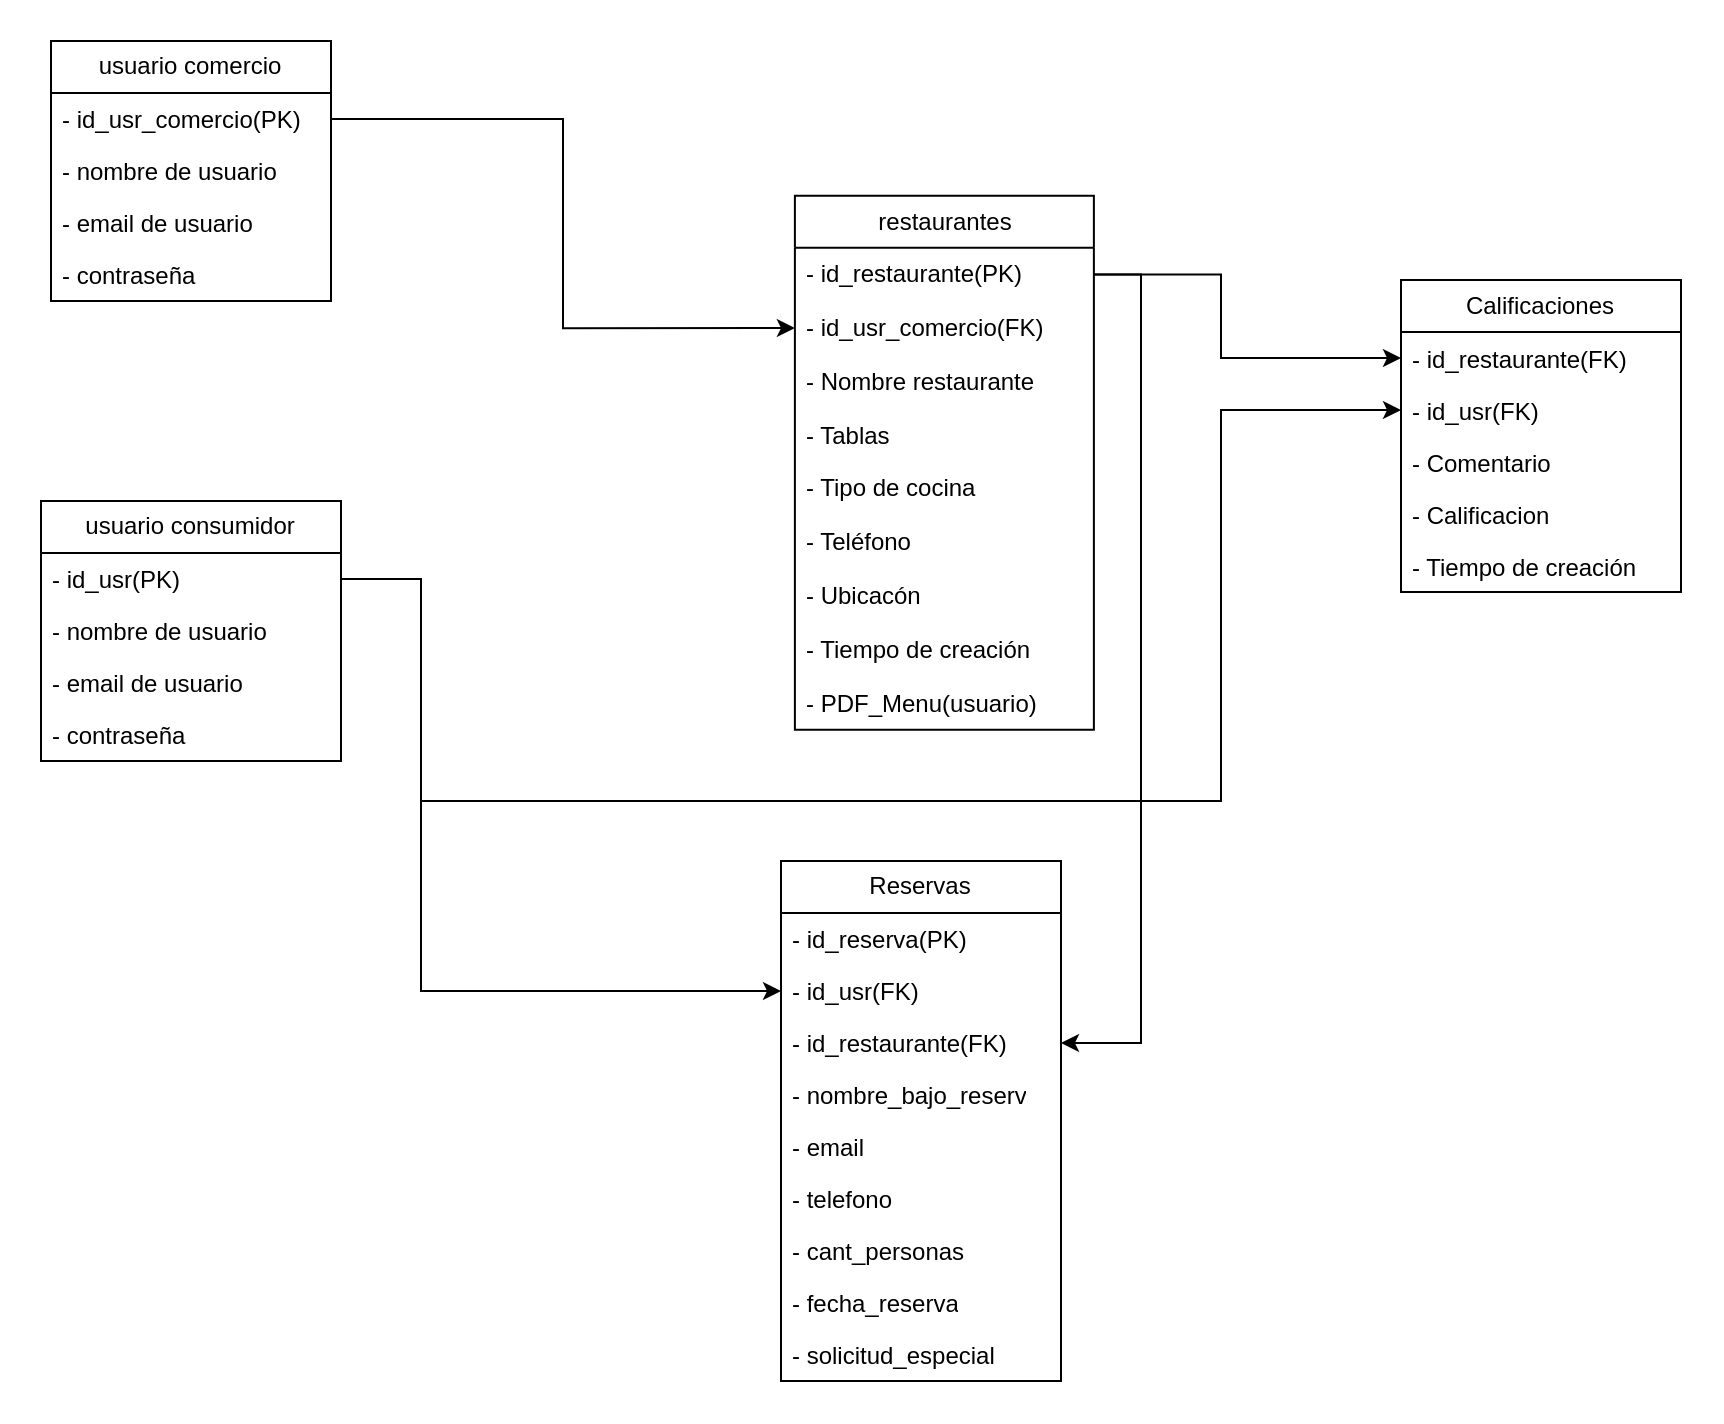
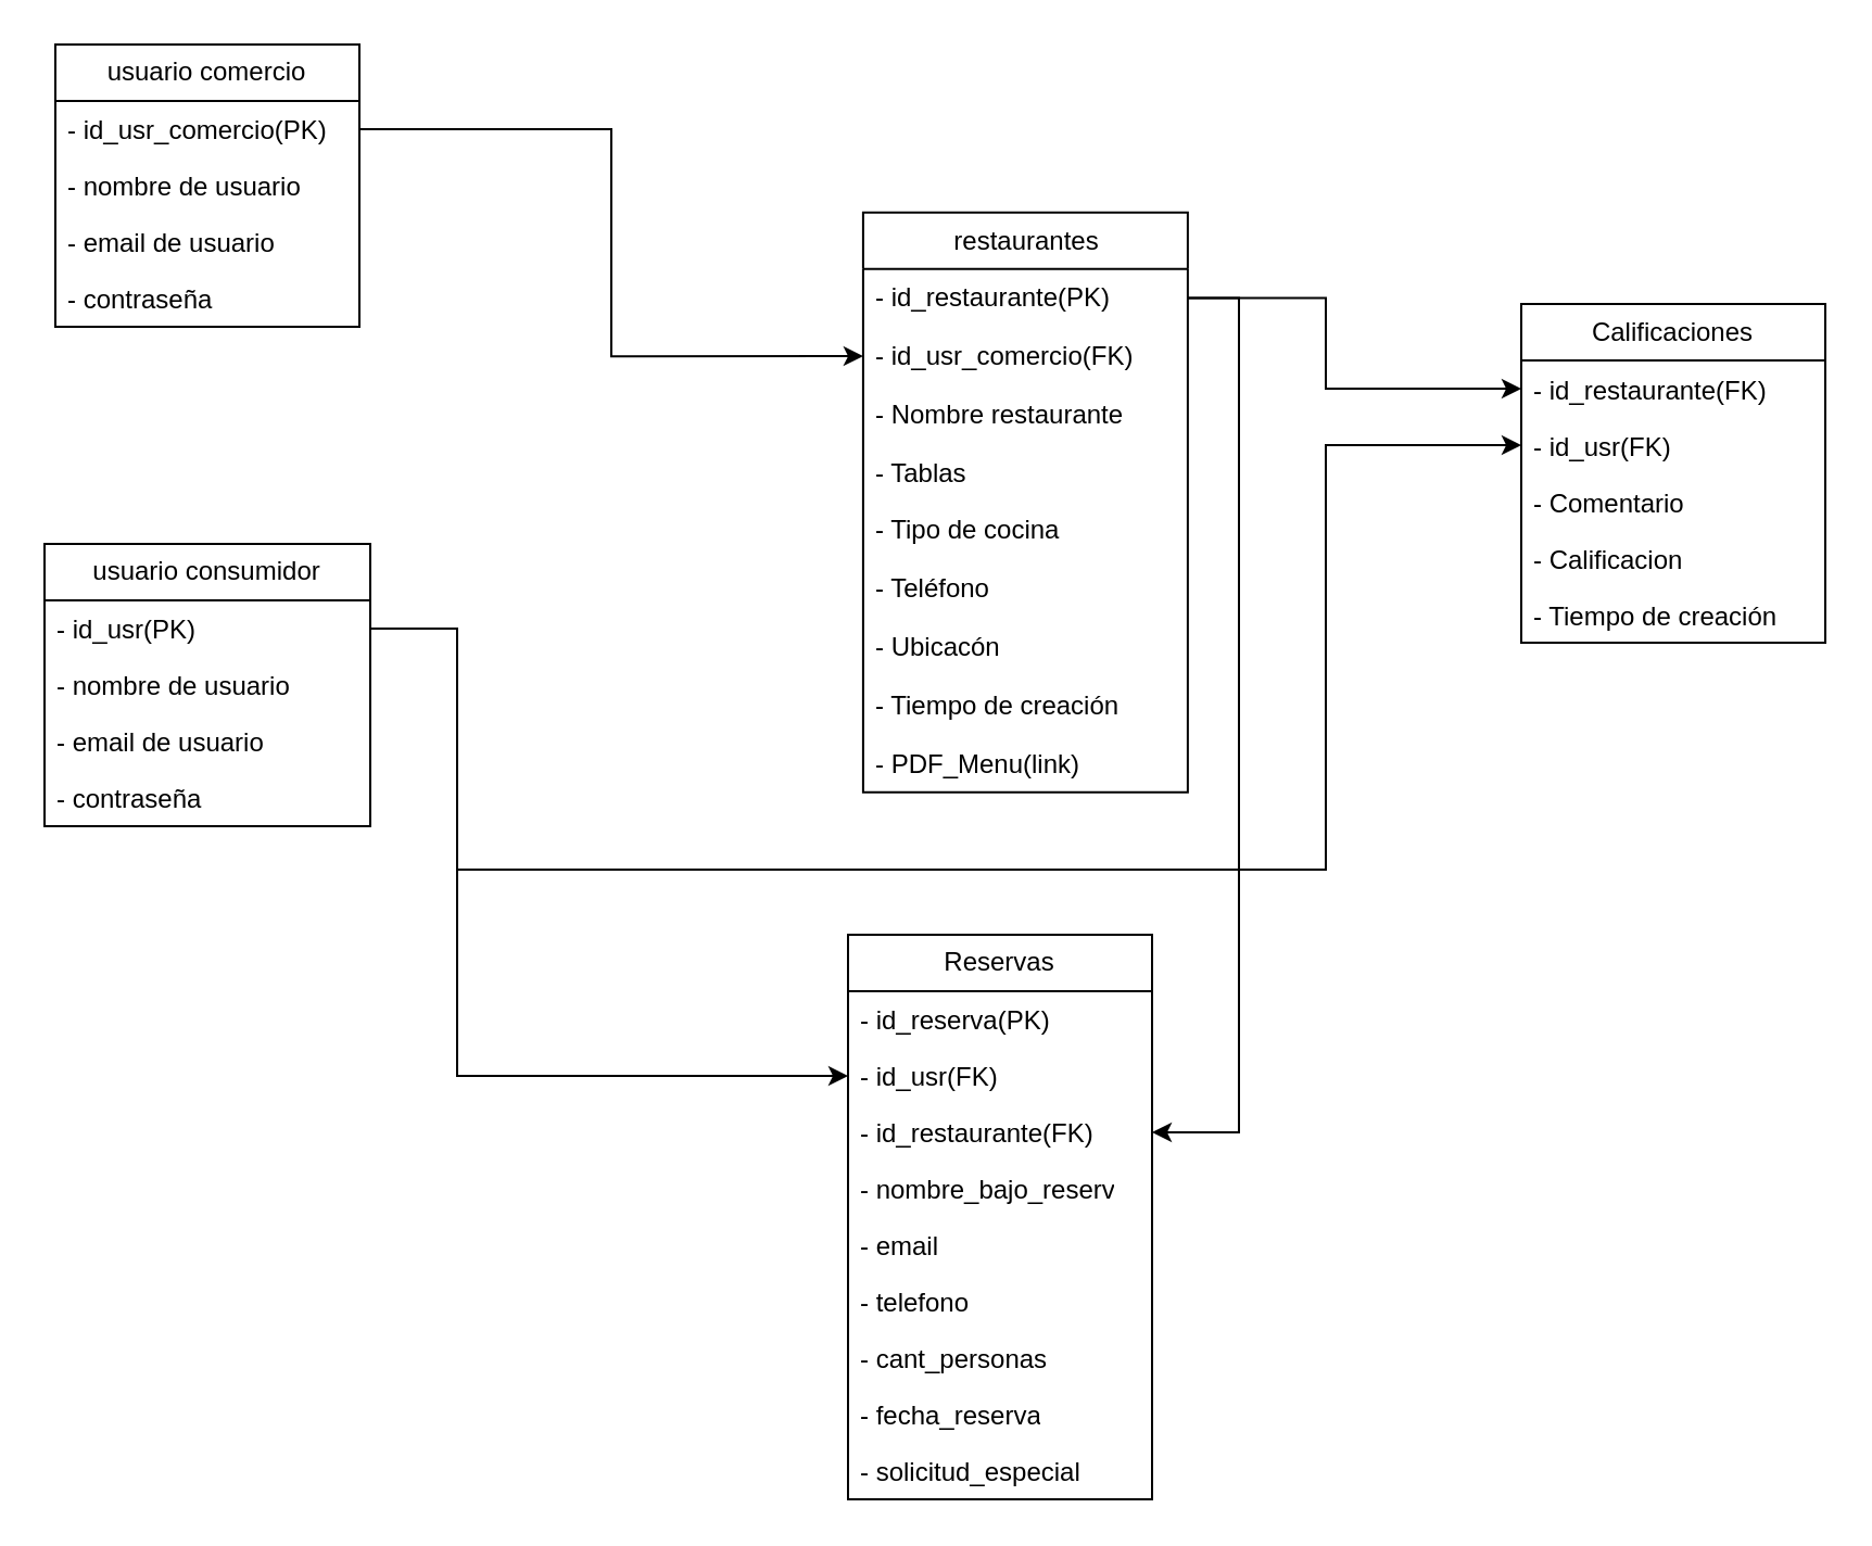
  <mxCell id="0" />
  <mxCell id="1" parent="0" />
  <mxCell id="2" value="Reservas" style="swimlane;fontStyle=0;childLayout=stackLayout;horizontal=1;startSize=26;fillColor=none;horizontalStack=0;resizeParent=1;resizeParentMax=0;resizeLast=0;collapsible=1;marginBottom=0;whiteSpace=wrap;html=1;" vertex="1" parent="1"><mxGeometry x="390" y="430" width="140" height="260" as="geometry" /></mxCell>
  <mxCell id="3" value="- id_reserva(PK)" style="text;strokeColor=none;fillColor=none;align=left;verticalAlign=top;spacingLeft=4;spacingRight=4;overflow=hidden;rotatable=0;points=[[0,0.5],[1,0.5]];portConstraint=eastwest;whiteSpace=wrap;html=1;" vertex="1" parent="2"><mxGeometry y="26" width="140" height="26" as="geometry" /></mxCell>
  <mxCell id="4" value="- id_usr(FK)" style="text;strokeColor=none;fillColor=none;align=left;verticalAlign=top;spacingLeft=4;spacingRight=4;overflow=hidden;rotatable=0;points=[[0,0.5],[1,0.5]];portConstraint=eastwest;whiteSpace=wrap;html=1;" vertex="1" parent="2"><mxGeometry y="52" width="140" height="26" as="geometry" /></mxCell>
  <mxCell id="5" value="- id_restaurante(FK)" style="text;strokeColor=none;fillColor=none;align=left;verticalAlign=top;spacingLeft=4;spacingRight=4;overflow=hidden;rotatable=0;points=[[0,0.5],[1,0.5]];portConstraint=eastwest;whiteSpace=wrap;html=1;" vertex="1" parent="2"><mxGeometry y="78" width="140" height="26" as="geometry" /></mxCell>
  <mxCell id="6" value="- nombre_bajo_reserv" style="text;strokeColor=none;fillColor=none;align=left;verticalAlign=top;spacingLeft=4;spacingRight=4;overflow=hidden;rotatable=0;points=[[0,0.5],[1,0.5]];portConstraint=eastwest;whiteSpace=wrap;html=1;" vertex="1" parent="2"><mxGeometry y="104" width="140" height="26" as="geometry" /></mxCell>
  <mxCell id="7" value="- email" style="text;strokeColor=none;fillColor=none;align=left;verticalAlign=top;spacingLeft=4;spacingRight=4;overflow=hidden;rotatable=0;points=[[0,0.5],[1,0.5]];portConstraint=eastwest;whiteSpace=wrap;html=1;" vertex="1" parent="2"><mxGeometry y="130" width="140" height="26" as="geometry" /></mxCell>
  <mxCell id="8" value="- telefono" style="text;strokeColor=none;fillColor=none;align=left;verticalAlign=top;spacingLeft=4;spacingRight=4;overflow=hidden;rotatable=0;points=[[0,0.5],[1,0.5]];portConstraint=eastwest;whiteSpace=wrap;html=1;" vertex="1" parent="2"><mxGeometry y="156" width="140" height="26" as="geometry" /></mxCell>
  <mxCell id="9" value="- cant_personas" style="text;strokeColor=none;fillColor=none;align=left;verticalAlign=top;spacingLeft=4;spacingRight=4;overflow=hidden;rotatable=0;points=[[0,0.5],[1,0.5]];portConstraint=eastwest;whiteSpace=wrap;html=1;" vertex="1" parent="2"><mxGeometry y="182" width="140" height="26" as="geometry" /></mxCell>
  <mxCell id="10" value="- fecha_reserva" style="text;strokeColor=none;fillColor=none;align=left;verticalAlign=top;spacingLeft=4;spacingRight=4;overflow=hidden;rotatable=0;points=[[0,0.5],[1,0.5]];portConstraint=eastwest;whiteSpace=wrap;html=1;" vertex="1" parent="2"><mxGeometry y="208" width="140" height="26" as="geometry" /></mxCell>
  <mxCell id="11" value="- solicitud_especial" style="text;strokeColor=none;fillColor=none;align=left;verticalAlign=top;spacingLeft=4;spacingRight=4;overflow=hidden;rotatable=0;points=[[0,0.5],[1,0.5]];portConstraint=eastwest;whiteSpace=wrap;html=1;" vertex="1" parent="2"><mxGeometry y="234" width="140" height="26" as="geometry" /></mxCell>
  <mxCell id="12" style="text;strokeColor=none;fillColor=none;align=left;verticalAlign=top;spacingLeft=4;spacingRight=4;overflow=hidden;rotatable=0;points=[[0,0.5],[1,0.5]];portConstraint=eastwest;whiteSpace=wrap;html=1;" vertex="1" parent="1"><mxGeometry x="396.949" y="282.665" width="117.458" height="14.739" as="geometry" /></mxCell>
  <mxCell id="13" style="text;strokeColor=none;fillColor=none;align=left;verticalAlign=top;spacingLeft=4;spacingRight=4;overflow=hidden;rotatable=0;points=[[0,0.5],[1,0.5]];portConstraint=eastwest;whiteSpace=wrap;html=1;" vertex="1" parent="1"><mxGeometry x="391.61" y="195.285" width="149.492" height="33.689" as="geometry" /></mxCell>
  <mxCell id="14" value="usuario consumidor" style="swimlane;fontStyle=0;childLayout=stackLayout;horizontal=1;startSize=26;fillColor=none;horizontalStack=0;resizeParent=1;resizeParentMax=0;resizeLast=0;collapsible=1;marginBottom=0;whiteSpace=wrap;html=1;" vertex="1" parent="1"><mxGeometry x="20" y="250" width="150" height="130" as="geometry" /></mxCell>
  <mxCell id="15" value="- id_usr(PK)" style="text;strokeColor=none;fillColor=none;align=left;verticalAlign=top;spacingLeft=4;spacingRight=4;overflow=hidden;rotatable=0;points=[[0,0.5],[1,0.5]];portConstraint=eastwest;whiteSpace=wrap;html=1;" vertex="1" parent="14"><mxGeometry y="26" width="150" height="26" as="geometry" /></mxCell>
  <mxCell id="16" value="- nombre de usuario" style="text;strokeColor=none;fillColor=none;align=left;verticalAlign=top;spacingLeft=4;spacingRight=4;overflow=hidden;rotatable=0;points=[[0,0.5],[1,0.5]];portConstraint=eastwest;whiteSpace=wrap;html=1;" vertex="1" parent="14"><mxGeometry y="52" width="150" height="26" as="geometry" /></mxCell>
  <mxCell id="17" value="- email de usuario" style="text;strokeColor=none;fillColor=none;align=left;verticalAlign=top;spacingLeft=4;spacingRight=4;overflow=hidden;rotatable=0;points=[[0,0.5],[1,0.5]];portConstraint=eastwest;whiteSpace=wrap;html=1;" vertex="1" parent="14"><mxGeometry y="78" width="150" height="26" as="geometry" /></mxCell>
  <mxCell id="18" value="- contraseña" style="text;strokeColor=none;fillColor=none;align=left;verticalAlign=top;spacingLeft=4;spacingRight=4;overflow=hidden;rotatable=0;points=[[0,0.5],[1,0.5]];portConstraint=eastwest;whiteSpace=wrap;html=1;" vertex="1" parent="14"><mxGeometry y="104" width="150" height="26" as="geometry" /></mxCell>
  <mxCell id="19" value="restaurantes" style="swimlane;fontStyle=0;childLayout=stackLayout;horizontal=1;startSize=26;fillColor=none;horizontalStack=0;resizeParent=1;resizeParentMax=0;resizeLast=0;collapsible=1;marginBottom=0;html=1;verticalAlign=top;container=0;" vertex="1" parent="1"><mxGeometry x="396.949" y="97.38" width="149.491" height="267.016" as="geometry" /></mxCell>
  <mxCell id="20" value="- id_restaurante(PK)" style="text;strokeColor=none;fillColor=none;align=left;verticalAlign=top;spacingLeft=4;spacingRight=4;overflow=hidden;rotatable=0;points=[[0,0.5],[1,0.5]];portConstraint=eastwest;whiteSpace=wrap;html=1;container=0;" vertex="1" parent="19"><mxGeometry y="26" width="149.491" height="26.78" as="geometry" /></mxCell>
  <mxCell id="21" value="- id_usr_comercio(FK)" style="text;strokeColor=none;fillColor=none;align=left;verticalAlign=top;spacingLeft=4;spacingRight=4;overflow=hidden;rotatable=0;points=[[0,0.5],[1,0.5]];portConstraint=eastwest;whiteSpace=wrap;html=1;container=0;" vertex="1" parent="19"><mxGeometry y="52.78" width="149.491" height="26.78" as="geometry" /></mxCell>
  <mxCell id="22" value="- Nombre restaurante" style="text;strokeColor=none;fillColor=none;align=left;verticalAlign=top;spacingLeft=4;spacingRight=4;overflow=hidden;rotatable=0;points=[[0,0.5],[1,0.5]];portConstraint=eastwest;whiteSpace=wrap;html=1;container=0;" vertex="1" parent="19"><mxGeometry y="79.559" width="149.491" height="26.78" as="geometry" /></mxCell>
  <mxCell id="23" value="- Tablas" style="text;strokeColor=none;fillColor=none;align=left;verticalAlign=top;spacingLeft=4;spacingRight=4;overflow=hidden;rotatable=0;points=[[0,0.5],[1,0.5]];portConstraint=eastwest;whiteSpace=wrap;html=1;container=0;" vertex="1" parent="19"><mxGeometry y="106.339" width="149.491" height="26.78" as="geometry" /></mxCell>
  <mxCell id="24" value="- Tipo de cocina" style="text;strokeColor=none;fillColor=none;align=left;verticalAlign=top;spacingLeft=4;spacingRight=4;overflow=hidden;rotatable=0;points=[[0,0.5],[1,0.5]];portConstraint=eastwest;whiteSpace=wrap;html=1;container=0;" vertex="1" parent="19"><mxGeometry y="133.118" width="149.491" height="26.78" as="geometry" /></mxCell>
  <mxCell id="25" value="- Teléfono" style="text;strokeColor=none;fillColor=none;align=left;verticalAlign=top;spacingLeft=4;spacingRight=4;overflow=hidden;rotatable=0;points=[[0,0.5],[1,0.5]];portConstraint=eastwest;whiteSpace=wrap;html=1;container=0;" vertex="1" parent="19"><mxGeometry y="159.898" width="149.491" height="26.78" as="geometry" /></mxCell>
  <mxCell id="26" value="- Ubicacón" style="text;strokeColor=none;fillColor=none;align=left;verticalAlign=top;spacingLeft=4;spacingRight=4;overflow=hidden;rotatable=0;points=[[0,0.5],[1,0.5]];portConstraint=eastwest;whiteSpace=wrap;html=1;container=0;" vertex="1" parent="19"><mxGeometry y="186.677" width="149.491" height="26.78" as="geometry" /></mxCell>
  <mxCell id="27" value="- Tiempo de creación" style="text;strokeColor=none;fillColor=none;align=left;verticalAlign=top;spacingLeft=4;spacingRight=4;overflow=hidden;rotatable=0;points=[[0,0.5],[1,0.5]];portConstraint=eastwest;whiteSpace=wrap;html=1;container=0;" vertex="1" parent="19"><mxGeometry y="213.457" width="149.491" height="26.78" as="geometry" /></mxCell>
- <mxCell id="28" value="- PDF_Menu(usuario)" style="text;strokeColor=none;fillColor=none;align=left;verticalAlign=top;spacingLeft=4;spacingRight=4;overflow=hidden;rotatable=0;points=[[0,0.5],[1,0.5]];portConstraint=eastwest;whiteSpace=wrap;html=1;container=0;" vertex="1" parent="19"><mxGeometry y="240.236" width="149.491" height="26.78" as="geometry" /></mxCell>
+ <mxCell id="28" value="- PDF_Menu(link)" style="text;strokeColor=none;fillColor=none;align=left;verticalAlign=top;spacingLeft=4;spacingRight=4;overflow=hidden;rotatable=0;points=[[0,0.5],[1,0.5]];portConstraint=eastwest;whiteSpace=wrap;html=1;container=0;" vertex="1" parent="19"><mxGeometry y="240.236" width="149.491" height="26.78" as="geometry" /></mxCell>
  <mxCell id="29" value="Calificaciones" style="swimlane;fontStyle=0;childLayout=stackLayout;horizontal=1;startSize=26;fillColor=none;horizontalStack=0;resizeParent=1;resizeParentMax=0;resizeLast=0;collapsible=1;marginBottom=0;whiteSpace=wrap;html=1;" vertex="1" parent="1"><mxGeometry x="700" y="139.5" width="140" height="156" as="geometry" /></mxCell>
  <mxCell id="30" value="- id_restaurante(FK)" style="text;strokeColor=none;fillColor=none;align=left;verticalAlign=top;spacingLeft=4;spacingRight=4;overflow=hidden;rotatable=0;points=[[0,0.5],[1,0.5]];portConstraint=eastwest;whiteSpace=wrap;html=1;" vertex="1" parent="29"><mxGeometry y="26" width="140" height="26" as="geometry" /></mxCell>
  <mxCell id="31" value="- id_usr(FK)" style="text;strokeColor=none;fillColor=none;align=left;verticalAlign=top;spacingLeft=4;spacingRight=4;overflow=hidden;rotatable=0;points=[[0,0.5],[1,0.5]];portConstraint=eastwest;whiteSpace=wrap;html=1;" vertex="1" parent="29"><mxGeometry y="52" width="140" height="26" as="geometry" /></mxCell>
  <mxCell id="32" value="- Comentario" style="text;strokeColor=none;fillColor=none;align=left;verticalAlign=top;spacingLeft=4;spacingRight=4;overflow=hidden;rotatable=0;points=[[0,0.5],[1,0.5]];portConstraint=eastwest;whiteSpace=wrap;html=1;" vertex="1" parent="29"><mxGeometry y="78" width="140" height="26" as="geometry" /></mxCell>
  <mxCell id="33" value="- Calificacion" style="text;strokeColor=none;fillColor=none;align=left;verticalAlign=top;spacingLeft=4;spacingRight=4;overflow=hidden;rotatable=0;points=[[0,0.5],[1,0.5]];portConstraint=eastwest;whiteSpace=wrap;html=1;" vertex="1" parent="29"><mxGeometry y="104" width="140" height="26" as="geometry" /></mxCell>
  <mxCell id="34" value="- Tiempo de creación" style="text;strokeColor=none;fillColor=none;align=left;verticalAlign=top;spacingLeft=4;spacingRight=4;overflow=hidden;rotatable=0;points=[[0,0.5],[1,0.5]];portConstraint=eastwest;whiteSpace=wrap;html=1;" vertex="1" parent="29"><mxGeometry y="130" width="140" height="26" as="geometry" /></mxCell>
  <mxCell id="35" style="edgeStyle=orthogonalEdgeStyle;rounded=0;orthogonalLoop=1;jettySize=auto;html=1;exitX=1;exitY=0.5;exitDx=0;exitDy=0;entryX=0;entryY=0.5;entryDx=0;entryDy=0;" edge="1" parent="1" source="20" target="30"><mxGeometry relative="1" as="geometry"><Array as="points"><mxPoint x="610" y="137" /><mxPoint x="610" y="178" /></Array></mxGeometry></mxCell>
  <mxCell id="36" style="edgeStyle=orthogonalEdgeStyle;rounded=0;orthogonalLoop=1;jettySize=auto;html=1;exitX=1;exitY=0.5;exitDx=0;exitDy=0;entryX=1;entryY=0.5;entryDx=0;entryDy=0;" edge="1" parent="1" source="20" target="5"><mxGeometry relative="1" as="geometry"><Array as="points"><mxPoint x="570" y="137" /><mxPoint x="570" y="521" /></Array></mxGeometry></mxCell>
  <mxCell id="37" value="usuario comercio" style="swimlane;fontStyle=0;childLayout=stackLayout;horizontal=1;startSize=26;fillColor=none;horizontalStack=0;resizeParent=1;resizeParentMax=0;resizeLast=0;collapsible=1;marginBottom=0;whiteSpace=wrap;html=1;" vertex="1" parent="1"><mxGeometry x="25" y="20" width="140" height="130" as="geometry" /></mxCell>
  <mxCell id="38" value="- id_usr_comercio(PK)" style="text;strokeColor=none;fillColor=none;align=left;verticalAlign=top;spacingLeft=4;spacingRight=4;overflow=hidden;rotatable=0;points=[[0,0.5],[1,0.5]];portConstraint=eastwest;whiteSpace=wrap;html=1;" vertex="1" parent="37"><mxGeometry y="26" width="140" height="26" as="geometry" /></mxCell>
  <mxCell id="39" value="- nombre de usuario" style="text;strokeColor=none;fillColor=none;align=left;verticalAlign=top;spacingLeft=4;spacingRight=4;overflow=hidden;rotatable=0;points=[[0,0.5],[1,0.5]];portConstraint=eastwest;whiteSpace=wrap;html=1;" vertex="1" parent="37"><mxGeometry y="52" width="140" height="26" as="geometry" /></mxCell>
  <mxCell id="40" value="- email de usuario" style="text;strokeColor=none;fillColor=none;align=left;verticalAlign=top;spacingLeft=4;spacingRight=4;overflow=hidden;rotatable=0;points=[[0,0.5],[1,0.5]];portConstraint=eastwest;whiteSpace=wrap;html=1;" vertex="1" parent="37"><mxGeometry y="78" width="140" height="26" as="geometry" /></mxCell>
  <mxCell id="41" value="- contraseña" style="text;strokeColor=none;fillColor=none;align=left;verticalAlign=top;spacingLeft=4;spacingRight=4;overflow=hidden;rotatable=0;points=[[0,0.5],[1,0.5]];portConstraint=eastwest;whiteSpace=wrap;html=1;" vertex="1" parent="37"><mxGeometry y="104" width="140" height="26" as="geometry" /></mxCell>
  <mxCell id="42" style="edgeStyle=orthogonalEdgeStyle;rounded=0;orthogonalLoop=1;jettySize=auto;html=1;exitX=1;exitY=0.5;exitDx=0;exitDy=0;entryX=0;entryY=0.5;entryDx=0;entryDy=0;" edge="1" parent="1" source="38" target="21"><mxGeometry relative="1" as="geometry" /></mxCell>
  <mxCell id="43" style="edgeStyle=orthogonalEdgeStyle;rounded=0;orthogonalLoop=1;jettySize=auto;html=1;exitX=1;exitY=0.5;exitDx=0;exitDy=0;entryX=0;entryY=0.5;entryDx=0;entryDy=0;" edge="1" parent="1" source="15" target="4"><mxGeometry relative="1" as="geometry"><Array as="points"><mxPoint x="210" y="289" /><mxPoint x="210" y="495" /></Array></mxGeometry></mxCell>
  <mxCell id="44" style="edgeStyle=orthogonalEdgeStyle;rounded=0;orthogonalLoop=1;jettySize=auto;html=1;exitX=1;exitY=0.5;exitDx=0;exitDy=0;entryX=0;entryY=0.5;entryDx=0;entryDy=0;" edge="1" parent="1" source="15" target="31"><mxGeometry relative="1" as="geometry"><Array as="points"><mxPoint x="210" y="289" /><mxPoint x="210" y="400" /><mxPoint x="610" y="400" /><mxPoint x="610" y="204" /></Array></mxGeometry></mxCell>
